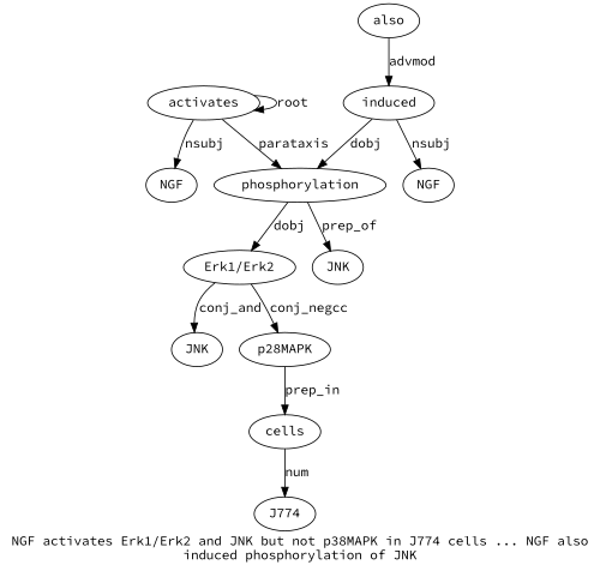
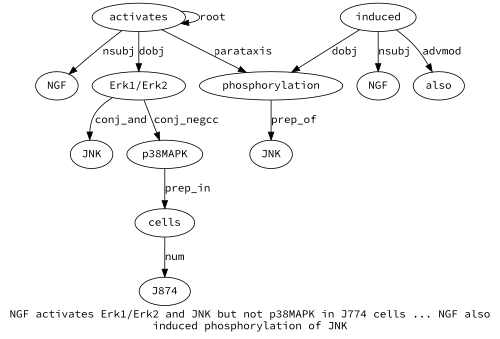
  digraph {
    fontname="Source Code Pro"
    label="NGF activates Erk1/Erk2 and JNK but not p38MAPK in J774 cells ... NGF also\ninduced phosphorylation of JNK"
    node [fillcolor=white fontname="Source Code Pro" style=filled]
    edge [fontname="Source Code Pro"]
    n1 [label=activates]
    n2 [label=NGF]
    n3 [label="Erk1/Erk2"]
    n4 [label=phosphorylation]
    n5 [label=JNK]
-   n6 [label=p28MAPK]
+   n6 [label=p38MAPK]
    n7 [label=induced]
    n8 [label=NGF]
    n9 [label=also]
    n10 [label=cells]
-   n11 [label=J774]
+   n11 [label=J874]
    n12 [label=JNK]
    n1 -> n1 [label=root]
    n1 -> n2 [label=nsubj]
-   n4 -> n3 [label=dobj]
+   n1 -> n3 [label=dobj]
    n1 -> n4 [label=parataxis]
    n3 -> n5 [label=conj_and]
    n3 -> n6 [label=conj_negcc]
    n4 -> n12 [label=prep_of]
    n6 -> n10 [label=prep_in]
    n7 -> n4 [label=dobj]
    n7 -> n8 [label=nsubj]
-   n9 -> n7 [label=advmod]
+   n7 -> n9 [label=advmod]
    n10 -> n11 [label=num]
  }
